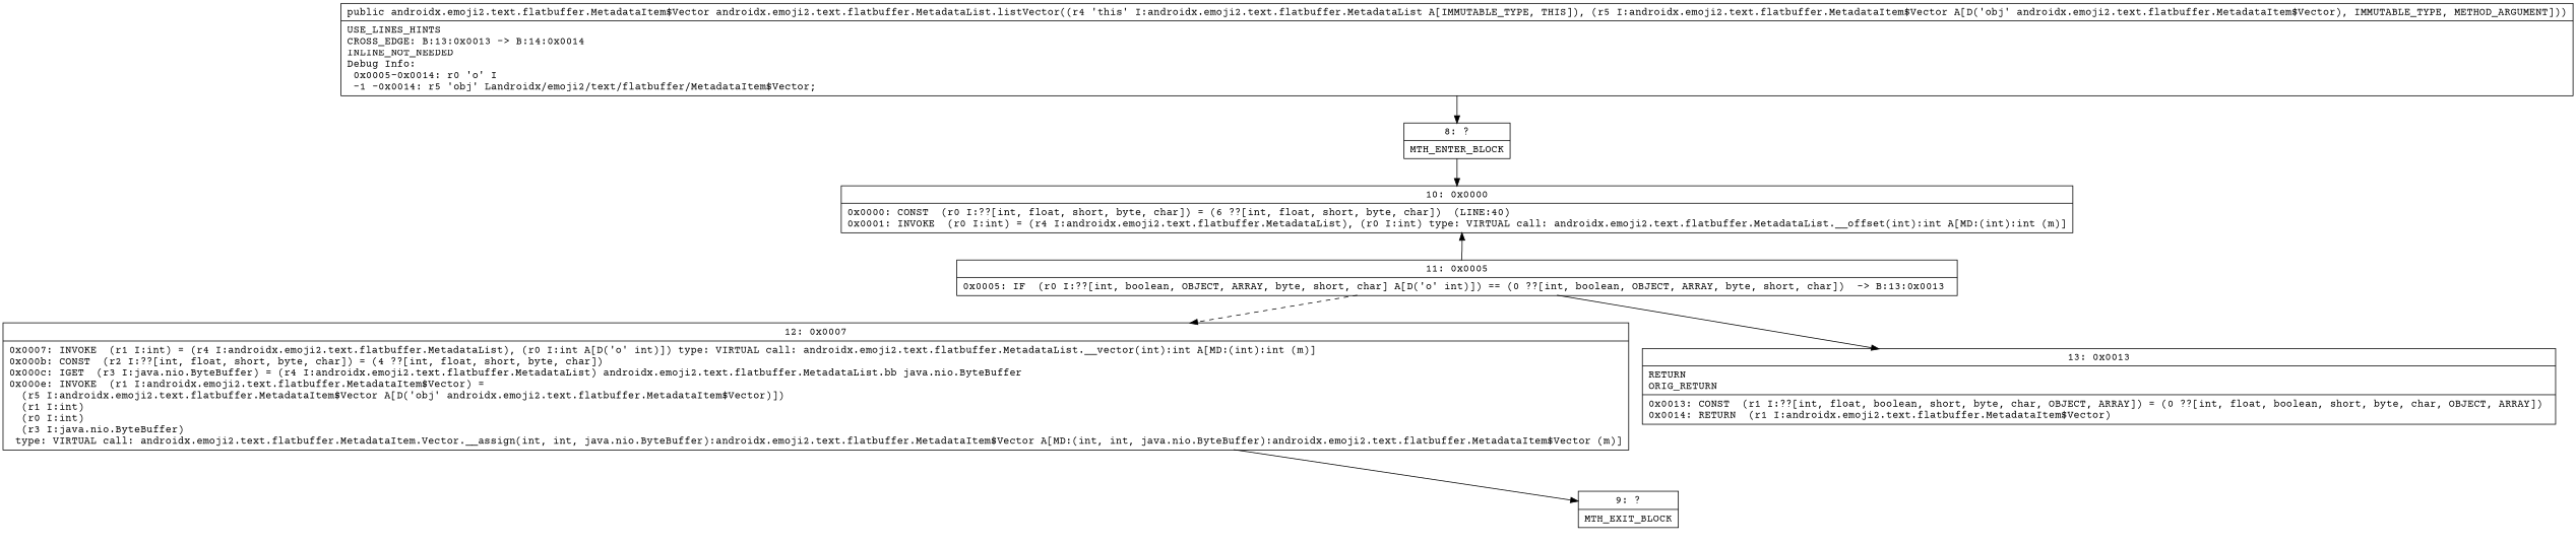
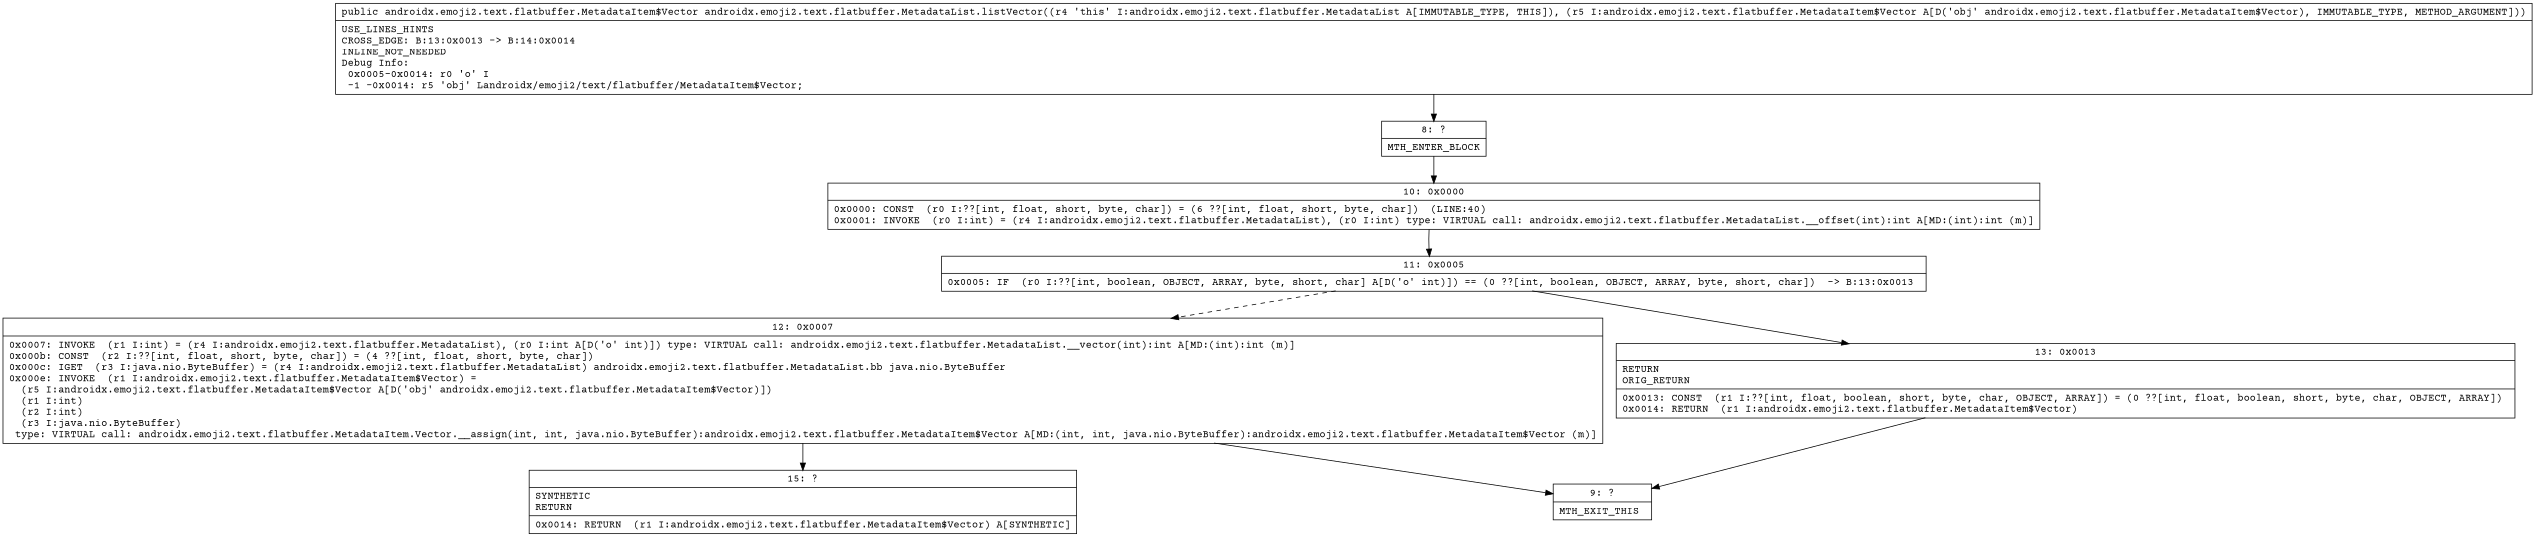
  digraph {
    fontname="Courier Prime"
    node [fontname="Courier Prime" shape=record]
    edge [fontname="Courier Prime"]
    n1 [label="{8\:\ ?|MTH_ENTER_BLOCK\l}"]
    n2 [label="{10\:\ 0x0000|0x0000: CONST  (r0 I:??[int, float, short, byte, char]) = (6 ??[int, float, short, byte, char])  (LINE:40)\l0x0001: INVOKE  (r0 I:int) = (r4 I:androidx.emoji2.text.flatbuffer.MetadataList), (r0 I:int) type: VIRTUAL call: androidx.emoji2.text.flatbuffer.MetadataList.__offset(int):int A[MD:(int):int (m)]\l}"]
    n3 [label="{11\:\ 0x0005|0x0005: IF  (r0 I:??[int, boolean, OBJECT, ARRAY, byte, short, char] A[D('o' int)]) == (0 ??[int, boolean, OBJECT, ARRAY, byte, short, char])  \-\> B:13:0x0013 \l}"]
-   n4 [label="{12\:\ 0x0007|0x0007: INVOKE  (r1 I:int) = (r4 I:androidx.emoji2.text.flatbuffer.MetadataList), (r0 I:int A[D('o' int)]) type: VIRTUAL call: androidx.emoji2.text.flatbuffer.MetadataList.__vector(int):int A[MD:(int):int (m)]\l0x000b: CONST  (r2 I:??[int, float, short, byte, char]) = (4 ??[int, float, short, byte, char]) \l0x000c: IGET  (r3 I:java.nio.ByteBuffer) = (r4 I:androidx.emoji2.text.flatbuffer.MetadataList) androidx.emoji2.text.flatbuffer.MetadataList.bb java.nio.ByteBuffer \l0x000e: INVOKE  (r1 I:androidx.emoji2.text.flatbuffer.MetadataItem$Vector) = \l  (r5 I:androidx.emoji2.text.flatbuffer.MetadataItem$Vector A[D('obj' androidx.emoji2.text.flatbuffer.MetadataItem$Vector)])\l  (r1 I:int)\l  (r0 I:int)\l  (r3 I:java.nio.ByteBuffer)\l type: VIRTUAL call: androidx.emoji2.text.flatbuffer.MetadataItem.Vector.__assign(int, int, java.nio.ByteBuffer):androidx.emoji2.text.flatbuffer.MetadataItem$Vector A[MD:(int, int, java.nio.ByteBuffer):androidx.emoji2.text.flatbuffer.MetadataItem$Vector (m)]\l}"]
+   n4 [label="{12\:\ 0x0007|0x0007: INVOKE  (r1 I:int) = (r4 I:androidx.emoji2.text.flatbuffer.MetadataList), (r0 I:int A[D('o' int)]) type: VIRTUAL call: androidx.emoji2.text.flatbuffer.MetadataList.__vector(int):int A[MD:(int):int (m)]\l0x000b: CONST  (r2 I:??[int, float, short, byte, char]) = (4 ??[int, float, short, byte, char]) \l0x000c: IGET  (r3 I:java.nio.ByteBuffer) = (r4 I:androidx.emoji2.text.flatbuffer.MetadataList) androidx.emoji2.text.flatbuffer.MetadataList.bb java.nio.ByteBuffer \l0x000e: INVOKE  (r1 I:androidx.emoji2.text.flatbuffer.MetadataItem$Vector) = \l  (r5 I:androidx.emoji2.text.flatbuffer.MetadataItem$Vector A[D('obj' androidx.emoji2.text.flatbuffer.MetadataItem$Vector)])\l  (r1 I:int)\l  (r2 I:int)\l  (r3 I:java.nio.ByteBuffer)\l type: VIRTUAL call: androidx.emoji2.text.flatbuffer.MetadataItem.Vector.__assign(int, int, java.nio.ByteBuffer):androidx.emoji2.text.flatbuffer.MetadataItem$Vector A[MD:(int, int, java.nio.ByteBuffer):androidx.emoji2.text.flatbuffer.MetadataItem$Vector (m)]\l}"]
    n5 [label="{13\:\ 0x0013|RETURN\lORIG_RETURN\l|0x0013: CONST  (r1 I:??[int, float, boolean, short, byte, char, OBJECT, ARRAY]) = (0 ??[int, float, boolean, short, byte, char, OBJECT, ARRAY]) \l0x0014: RETURN  (r1 I:androidx.emoji2.text.flatbuffer.MetadataItem$Vector) \l}"]
-   n7 [label="{9\:\ ?|MTH_EXIT_BLOCK\l}"]
+   n6 [label="{15\:\ ?|SYNTHETIC\lRETURN\l|0x0014: RETURN  (r1 I:androidx.emoji2.text.flatbuffer.MetadataItem$Vector) A[SYNTHETIC]\l}"]
+   n7 [label="{9\:\ ?|MTH_EXIT_THIS\l}"]
    n8 [label="{public androidx.emoji2.text.flatbuffer.MetadataItem$Vector androidx.emoji2.text.flatbuffer.MetadataList.listVector((r4 'this' I:androidx.emoji2.text.flatbuffer.MetadataList A[IMMUTABLE_TYPE, THIS]), (r5 I:androidx.emoji2.text.flatbuffer.MetadataItem$Vector A[D('obj' androidx.emoji2.text.flatbuffer.MetadataItem$Vector), IMMUTABLE_TYPE, METHOD_ARGUMENT]))  | USE_LINES_HINTS\lCROSS_EDGE: B:13:0x0013 \-\> B:14:0x0014\lINLINE_NOT_NEEDED\lDebug Info:\l  0x0005\-0x0014: r0 'o' I\l  \-1 \-0x0014: r5 'obj' Landroidx\/emoji2\/text\/flatbuffer\/MetadataItem$Vector;\l}"]
    n1 -> n2
-   n3 -> n2
+   n2 -> n3
    n3 -> n4 [style=dashed]
    n3 -> n5
+   n4 -> n6
    n4 -> n7
+   n5 -> n7
    n8 -> n1
  }
